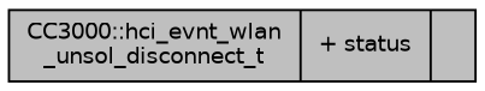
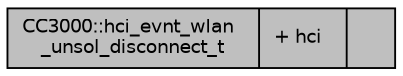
  digraph {
    rankdir=LR
    fontname="DejaVu Sans"
-   n1 [color=black fillcolor=grey75 fontcolor=black fontname="DejaVu Sans" fontsize=10 height=0.2 label="{CC3000::hci_evnt_wlan\l_unsol_disconnect_t\n|+ status\l|}" shape=record style=filled width=0.4]
+   n1 [color=black fillcolor=grey75 fontcolor=black fontname="DejaVu Sans" fontsize=10 height=0.2 label="{CC3000::hci_evnt_wlan\l_unsol_disconnect_t\n|+ hci\l|}" shape=record style=filled width=0.4]
  }
